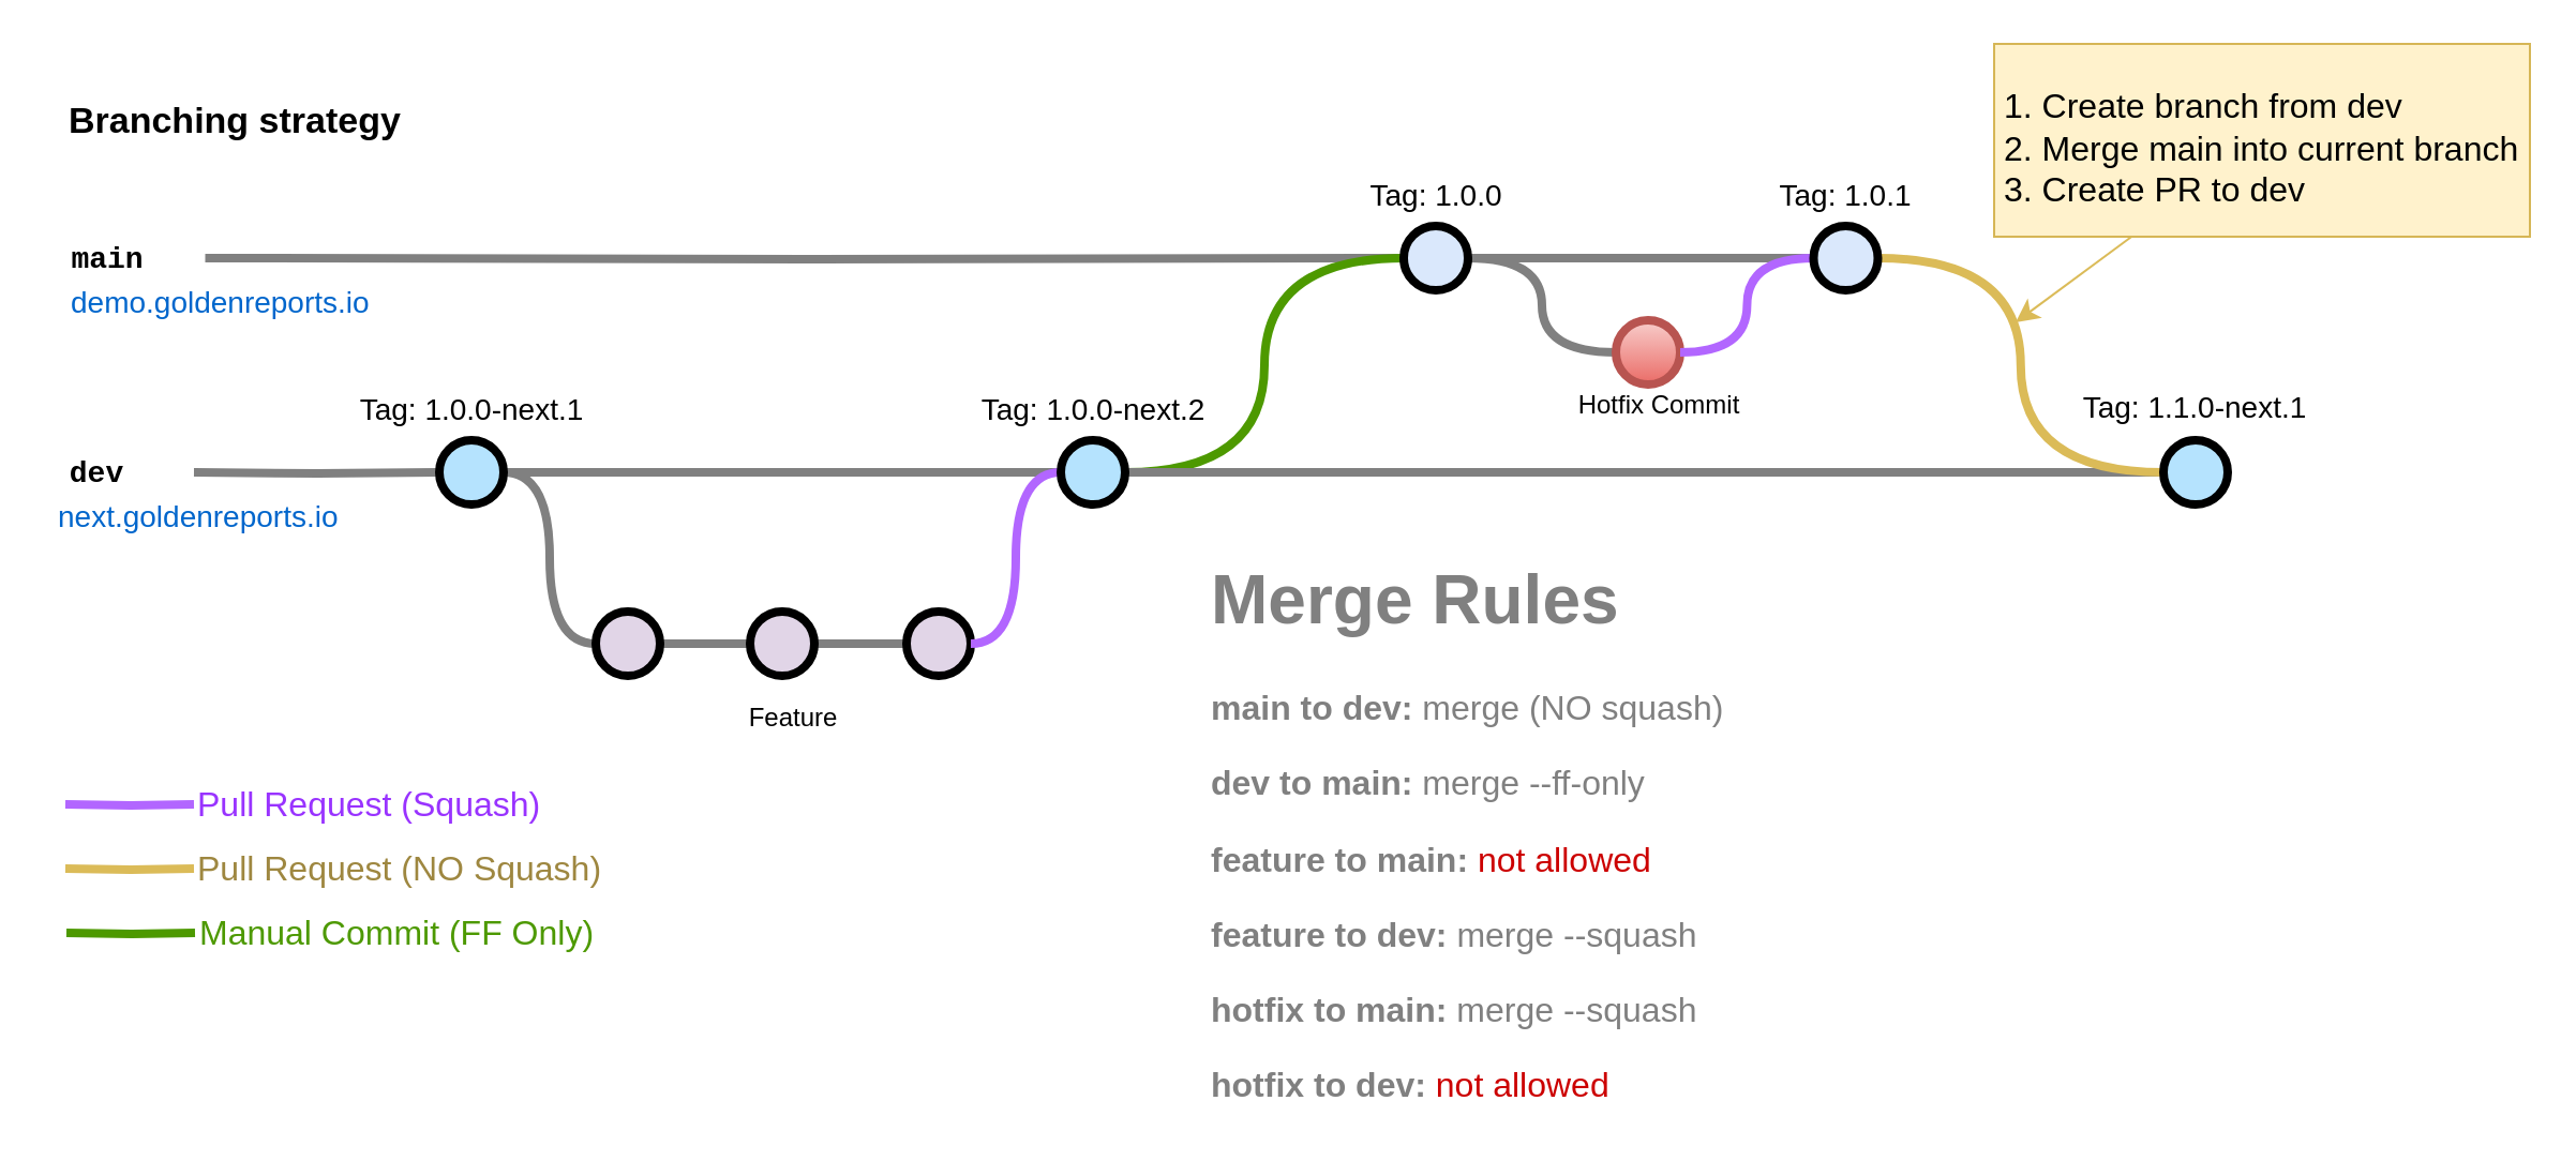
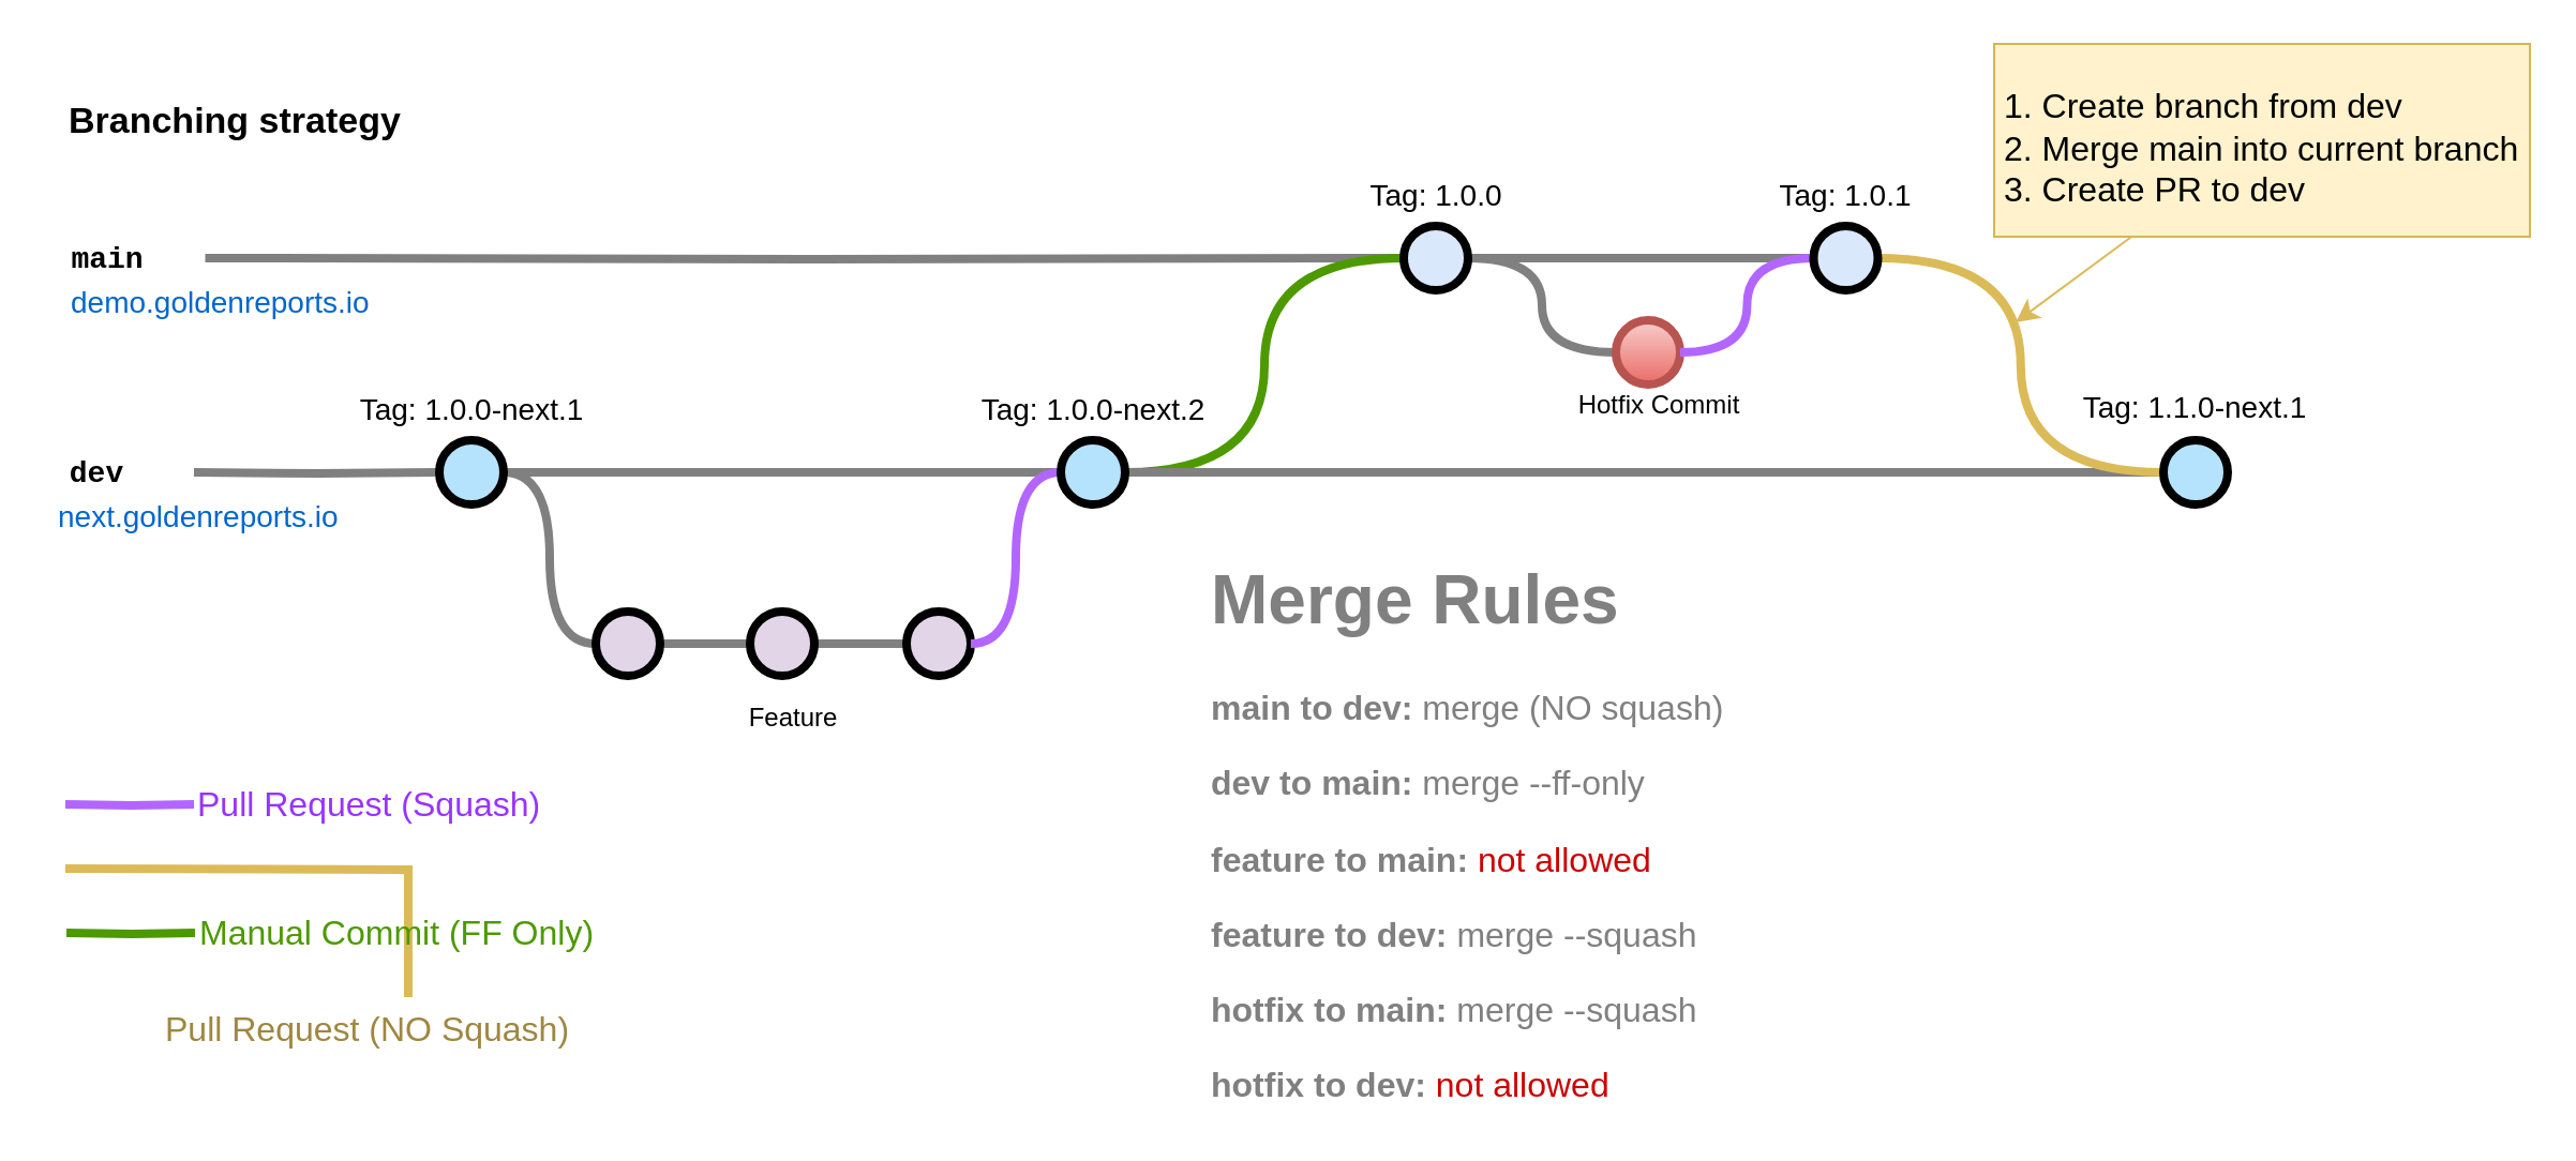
  <mxCell id="0" />
  <mxCell id="1" parent="0" />
  <mxCell id="2" value="Branching strategy" style="text;whiteSpace=wrap;html=1;fontStyle=1;fontSize=17;" parent="1" vertex="1"><mxGeometry x="30" y="40" width="542.25" height="30" as="geometry" /></mxCell>
  <mxCell id="3" style="edgeStyle=orthogonalEdgeStyle;curved=1;rounded=0;html=1;exitX=1;exitY=0.5;exitPerimeter=0;entryX=0;entryY=0.5;entryPerimeter=0;endArrow=none;endFill=0;jettySize=auto;orthogonalLoop=1;strokeWidth=4;fontSize=15;strokeColor=#808080;" parent="1" source="35" target="36" edge="1"><mxGeometry relative="1" as="geometry" /></mxCell>
  <mxCell id="4" value="" style="edgeStyle=orthogonalEdgeStyle;curved=1;rounded=0;orthogonalLoop=1;jettySize=auto;html=1;endArrow=none;endFill=0;strokeWidth=4;fontFamily=Courier New;fontSize=16;entryX=0;entryY=0.5;entryDx=0;entryDy=0;entryPerimeter=0;exitX=1;exitY=0.5;exitDx=0;exitDy=0;exitPerimeter=0;strokeColor=#808080;" parent="1" source="34" target="10" edge="1"><mxGeometry relative="1" as="geometry"><mxPoint x="664" y="215" as="targetPoint" /><mxPoint x="740" y="120" as="sourcePoint" /></mxGeometry></mxCell>
  <mxCell id="5" value="" style="edgeStyle=orthogonalEdgeStyle;rounded=0;html=1;jettySize=auto;orthogonalLoop=1;strokeWidth=4;endArrow=none;endFill=0;strokeColor=#808080;" parent="1" target="35" edge="1"><mxGeometry x="194.5" y="240" as="geometry"><mxPoint x="90" y="220" as="sourcePoint" /></mxGeometry></mxCell>
  <mxCell id="6" value="dev" style="text;html=1;strokeColor=none;fillColor=none;align=center;verticalAlign=middle;whiteSpace=wrap;overflow=hidden;fontSize=14;fontStyle=1;fontFamily=Courier New;" parent="1" vertex="1"><mxGeometry x="20" y="210" width="50" height="20" as="geometry" /></mxCell>
  <mxCell id="7" style="edgeStyle=orthogonalEdgeStyle;curved=1;rounded=0;html=1;exitX=1;exitY=0.5;exitPerimeter=0;entryX=0;entryY=0.5;entryPerimeter=0;endArrow=none;endFill=0;jettySize=auto;orthogonalLoop=1;strokeWidth=4;fontSize=15;strokeColor=#808080;" parent="1" source="36" target="37" edge="1"><mxGeometry relative="1" as="geometry" /></mxCell>
  <mxCell id="8" style="edgeStyle=orthogonalEdgeStyle;curved=1;rounded=0;html=1;exitX=1;exitY=0.5;exitPerimeter=0;entryX=0;entryY=0.5;entryPerimeter=0;endArrow=none;endFill=0;jettySize=auto;orthogonalLoop=1;strokeWidth=4;fontSize=15;strokeColor=#808080;" parent="1" source="37" target="38" edge="1"><mxGeometry relative="1" as="geometry" /></mxCell>
  <mxCell id="9" value="next.goldenreports.io" style="text;html=1;strokeColor=none;fillColor=none;align=left;verticalAlign=middle;whiteSpace=wrap;overflow=hidden;fontSize=14;fontStyle=0;fontColor=#0066CC;" parent="1" vertex="1"><mxGeometry x="25.25" y="230" width="154.75" height="20" as="geometry" /></mxCell>
  <mxCell id="10" value="" style="verticalLabelPosition=bottom;verticalAlign=top;html=1;strokeWidth=4;shape=mxgraph.flowchart.on-page_reference;plain-blue;gradientColor=#EA6B66;strokeColor=#B85450;fillColor=#F8CECC;" parent="1" vertex="1"><mxGeometry x="753.5" y="149" width="30" height="30" as="geometry" /></mxCell>
  <mxCell id="11" value="Hotfix Commit" style="text;html=1;strokeColor=none;fillColor=none;align=center;verticalAlign=middle;whiteSpace=wrap;overflow=hidden;" parent="1" vertex="1"><mxGeometry x="734" y="174" width="80" height="30" as="geometry" /></mxCell>
  <mxCell id="12" value="Tag: 1.0.1" style="text;html=1;strokeColor=none;fillColor=none;align=center;verticalAlign=middle;whiteSpace=wrap;overflow=hidden;fontSize=14;" parent="1" vertex="1"><mxGeometry x="825.75" y="80" width="70" height="20" as="geometry" /></mxCell>
  <mxCell id="13" value="Tag: 1.0.0" style="text;html=1;strokeColor=none;fillColor=none;align=center;verticalAlign=middle;whiteSpace=wrap;overflow=hidden;fontSize=14;" parent="1" vertex="1"><mxGeometry x="634.5" y="80" width="70" height="20" as="geometry" /></mxCell>
  <mxCell id="14" value="Feature" style="text;html=1;strokeColor=none;fillColor=none;align=center;verticalAlign=middle;whiteSpace=wrap;overflow=hidden;" vertex="1" parent="1"><mxGeometry x="330" y="320" width="80" height="30" as="geometry" /></mxCell>
  <mxCell id="15" value="Tag: 1.0.0-next.1" style="text;html=1;strokeColor=none;fillColor=none;align=center;verticalAlign=middle;whiteSpace=wrap;overflow=hidden;fontSize=14;" vertex="1" parent="1"><mxGeometry x="161.75" y="180" width="115.5" height="20" as="geometry" /></mxCell>
  <mxCell id="16" value="Tag: 1.0.0-next.2" style="text;html=1;strokeColor=none;fillColor=none;align=center;verticalAlign=middle;whiteSpace=wrap;overflow=hidden;fontSize=14;" vertex="1" parent="1"><mxGeometry x="451.75" y="180" width="115.5" height="20" as="geometry" /></mxCell>
  <mxCell id="17" value="" style="edgeStyle=orthogonalEdgeStyle;rounded=0;html=1;jettySize=auto;orthogonalLoop=1;strokeWidth=4;endArrow=none;endFill=0;entryX=0;entryY=0.5;entryDx=0;entryDy=0;entryPerimeter=0;strokeColor=#808080;" edge="1" parent="1" target="34"><mxGeometry x="199.75" y="140" as="geometry"><mxPoint x="95.25" y="120" as="sourcePoint" /><mxPoint x="420" y="120" as="targetPoint" /></mxGeometry></mxCell>
  <mxCell id="18" value="main" style="text;html=1;strokeColor=none;fillColor=none;align=center;verticalAlign=middle;whiteSpace=wrap;overflow=hidden;fontSize=14;fontStyle=1;fontFamily=Courier New;" vertex="1" parent="1"><mxGeometry x="25.25" y="110" width="50" height="20" as="geometry" /></mxCell>
  <mxCell id="19" value="demo.goldenreports.io" style="text;html=1;strokeColor=none;fillColor=none;align=left;verticalAlign=middle;whiteSpace=wrap;overflow=hidden;fontSize=14;fontStyle=0;fontColor=#0066CC;" vertex="1" parent="1"><mxGeometry x="30.5" y="130" width="154.75" height="20" as="geometry" /></mxCell>
  <mxCell id="20" style="edgeStyle=orthogonalEdgeStyle;curved=1;rounded=0;html=1;exitX=1;exitY=0.5;exitPerimeter=0;entryX=0;entryY=0.5;entryPerimeter=0;endArrow=none;endFill=0;jettySize=auto;orthogonalLoop=1;strokeWidth=4;fontSize=15;exitDx=0;exitDy=0;entryDx=0;entryDy=0;strokeColor=#4D9900;fontColor=#4D9900;" edge="1" parent="1" source="42" target="34"><mxGeometry relative="1" as="geometry"><mxPoint x="620" y="150" as="sourcePoint" /><mxPoint x="662" y="70" as="targetPoint" /></mxGeometry></mxCell>
  <mxCell id="21" value="Tag: 1.1.0-next.1" style="text;html=1;strokeColor=none;fillColor=none;align=center;verticalAlign=middle;whiteSpace=wrap;overflow=hidden;fontSize=14;" vertex="1" parent="1"><mxGeometry x="969" y="179" width="110" height="20" as="geometry" /></mxCell>
  <mxCell id="22" value="" style="edgeStyle=orthogonalEdgeStyle;rounded=0;html=1;jettySize=auto;orthogonalLoop=1;strokeWidth=4;endArrow=none;endFill=0;strokeColor=#B266FF;" edge="1" parent="1" target="23"><mxGeometry x="134.5" y="395" as="geometry"><mxPoint x="30" y="375" as="sourcePoint" /><mxPoint x="120" y="375" as="targetPoint" /></mxGeometry></mxCell>
  <mxCell id="23" value="Pull Request (Squash)" style="text;html=1;strokeColor=none;fillColor=none;align=left;verticalAlign=middle;whiteSpace=wrap;rounded=0;fontSize=16;fontColor=#9933FF;" vertex="1" parent="1"><mxGeometry x="90" y="360" width="220" height="30" as="geometry" /></mxCell>
  <mxCell id="24" value="" style="edgeStyle=orthogonalEdgeStyle;rounded=0;html=1;jettySize=auto;orthogonalLoop=1;strokeWidth=4;endArrow=none;endFill=0;strokeColor=#DBBB58;fontColor=#DBBB58;" edge="1" parent="1" target="25"><mxGeometry x="134.5" y="425" as="geometry"><mxPoint x="30" y="405" as="sourcePoint" /><mxPoint x="120" y="405" as="targetPoint" /></mxGeometry></mxCell>
- <mxCell id="25" value="Pull Request (NO Squash)" style="text;html=1;strokeColor=none;fillColor=none;align=left;verticalAlign=middle;whiteSpace=wrap;rounded=0;fontSize=16;fontColor=#9E8740;" vertex="1" parent="1"><mxGeometry x="90" y="390" width="230" height="30" as="geometry" /></mxCell>
+ <mxCell id="25" value="Pull Request (NO Squash)" style="text;html=1;strokeColor=none;fillColor=none;align=left;verticalAlign=middle;whiteSpace=wrap;rounded=0;fontSize=16;fontColor=#9E8740;" vertex="1" parent="1"><mxGeometry x="75" y="465" width="230" height="30" as="geometry" /></mxCell>
  <mxCell id="26" value="" style="edgeStyle=orthogonalEdgeStyle;rounded=0;html=1;jettySize=auto;orthogonalLoop=1;strokeWidth=4;endArrow=none;endFill=0;strokeColor=#4D9900;fontColor=#4D9900;" edge="1" parent="1" target="27"><mxGeometry x="135" y="455" as="geometry"><mxPoint x="30.5" y="435" as="sourcePoint" /><mxPoint x="120.5" y="435" as="targetPoint" /></mxGeometry></mxCell>
  <mxCell id="27" value="Manual Commit (FF Only)" style="text;html=1;strokeColor=none;fillColor=none;align=left;verticalAlign=middle;whiteSpace=wrap;rounded=0;fontSize=16;fontColor=#4D9900;" vertex="1" parent="1"><mxGeometry x="90.5" y="420" width="229.5" height="30" as="geometry" /></mxCell>
  <mxCell id="28" value="" style="edgeStyle=orthogonalEdgeStyle;curved=1;rounded=0;orthogonalLoop=1;jettySize=auto;html=1;endArrow=none;endFill=0;strokeWidth=4;fontFamily=Courier New;fontSize=16;exitX=1;exitY=0.5;exitDx=0;exitDy=0;exitPerimeter=0;entryX=0;entryY=0.5;entryDx=0;entryDy=0;entryPerimeter=0;strokeColor=#808080;" edge="1" parent="1" source="42" target="44"><mxGeometry relative="1" as="geometry"><mxPoint x="694.5" y="130" as="sourcePoint" /><mxPoint x="850" y="220" as="targetPoint" /></mxGeometry></mxCell>
  <mxCell id="29" value="" style="edgeStyle=orthogonalEdgeStyle;curved=1;rounded=0;orthogonalLoop=1;jettySize=auto;html=1;endArrow=none;endFill=0;strokeWidth=4;fontFamily=Courier New;fontSize=16;exitX=1;exitY=0.5;exitDx=0;exitDy=0;exitPerimeter=0;entryX=0;entryY=0.5;entryDx=0;entryDy=0;entryPerimeter=0;strokeColor=#808080;" parent="1" source="34" target="43" edge="1"><mxGeometry relative="1" as="geometry"><mxPoint x="570" y="260" as="sourcePoint" /><mxPoint x="610" y="220" as="targetPoint" /></mxGeometry></mxCell>
  <mxCell id="30" value="" style="edgeStyle=orthogonalEdgeStyle;rounded=0;html=1;jettySize=auto;orthogonalLoop=1;plain-blue;endArrow=none;endFill=0;strokeWidth=4;strokeColor=#808080;" parent="1" source="35" target="42" edge="1"><mxGeometry x="294.5" y="240" as="geometry" /></mxCell>
  <mxCell id="31" value="&lt;h1&gt;&lt;font color=&quot;#808080&quot;&gt;Merge Rules&lt;/font&gt;&lt;/h1&gt;&lt;p&gt;&lt;font color=&quot;#808080&quot;&gt;&lt;b&gt;main to dev:&lt;/b&gt; merge (NO squash)&lt;/font&gt;&lt;/p&gt;&lt;p&gt;&lt;font color=&quot;#808080&quot;&gt;&lt;b&gt;dev to main:&lt;/b&gt; merge --ff-only&lt;/font&gt;&lt;/p&gt;&lt;p&gt;&lt;font color=&quot;#808080&quot;&gt;&lt;b&gt;feature to main:&lt;/b&gt; &lt;/font&gt;not allowed&lt;/p&gt;&lt;p&gt;&lt;font color=&quot;#808080&quot;&gt;&lt;b&gt;feature to dev:&lt;/b&gt; merge --squash&lt;/font&gt;&lt;/p&gt;&lt;p&gt;&lt;font color=&quot;#808080&quot;&gt;&lt;b&gt;hotfix to main:&lt;/b&gt; merge --squash&lt;/font&gt;&lt;/p&gt;&lt;p&gt;&lt;font color=&quot;#808080&quot;&gt;&lt;b&gt;hotfix to dev:&lt;/b&gt; &lt;/font&gt;not allowed&lt;/p&gt;" style="text;html=1;strokeColor=none;fillColor=none;spacing=5;spacingTop=-20;whiteSpace=wrap;overflow=hidden;rounded=0;fontSize=16;fontColor=#CC0000;" vertex="1" parent="1"><mxGeometry x="559.63" y="250" width="417.75" height="270" as="geometry" /></mxCell>
  <mxCell id="32" style="edgeStyle=none;curved=1;rounded=0;orthogonalLoop=1;jettySize=auto;html=1;strokeColor=#DBBB58;fontSize=12;fontColor=#CC0000;startSize=8;endSize=8;" edge="1" parent="1" source="33"><mxGeometry relative="1" as="geometry"><mxPoint x="940" y="150" as="targetPoint" /></mxGeometry></mxCell>
  <mxCell id="33" value="&lt;h1 style=&quot;font-size: 12px;&quot;&gt;&lt;br&gt;&lt;/h1&gt;&lt;div&gt;1. Create branch from dev&lt;/div&gt;&lt;div&gt;2. Merge main into current branch&lt;/div&gt;&lt;div&gt;3. Create PR to dev&lt;/div&gt;" style="text;html=1;strokeColor=#d6b656;fillColor=#fff2cc;spacing=5;spacingTop=-20;whiteSpace=wrap;overflow=hidden;rounded=0;fontSize=16;" vertex="1" parent="1"><mxGeometry x="930" y="20" width="250" height="90" as="geometry" /></mxCell>
  <mxCell id="34" value="" style="verticalLabelPosition=bottom;verticalAlign=top;html=1;strokeWidth=4;shape=mxgraph.flowchart.on-page_reference;plain-blue;gradientColor=none;strokeColor=#000000;" vertex="1" parent="1"><mxGeometry x="654.5" y="105" width="30" height="30" as="geometry" /></mxCell>
  <mxCell id="35" value="" style="verticalLabelPosition=bottom;verticalAlign=top;html=1;strokeWidth=4;shape=mxgraph.flowchart.on-page_reference;plain-blue;gradientColor=none;fillColor=#B5E3Fe;strokeColor=#000000;" parent="1" vertex="1"><mxGeometry x="204.5" y="205" width="30" height="30" as="geometry" /></mxCell>
  <mxCell id="36" value="" style="verticalLabelPosition=bottom;verticalAlign=top;html=1;strokeWidth=4;shape=mxgraph.flowchart.on-page_reference;plain-purple;gradientColor=none;strokeColor=#000000;" parent="1" vertex="1"><mxGeometry x="277.5" y="285" width="30" height="30" as="geometry" /></mxCell>
  <mxCell id="37" value="" style="verticalLabelPosition=bottom;verticalAlign=top;html=1;strokeWidth=4;shape=mxgraph.flowchart.on-page_reference;plain-purple;gradientColor=none;strokeColor=#000000;" parent="1" vertex="1"><mxGeometry x="349.5" y="285" width="30" height="30" as="geometry" /></mxCell>
  <mxCell id="38" value="" style="verticalLabelPosition=bottom;verticalAlign=top;html=1;strokeWidth=4;shape=mxgraph.flowchart.on-page_reference;plain-purple;gradientColor=none;strokeColor=#000000;" parent="1" vertex="1"><mxGeometry x="422.5" y="285" width="30" height="30" as="geometry" /></mxCell>
  <mxCell id="39" style="edgeStyle=orthogonalEdgeStyle;curved=1;rounded=0;html=1;exitX=1;exitY=0.5;exitPerimeter=0;entryX=0;entryY=0.5;entryPerimeter=0;endArrow=none;endFill=0;jettySize=auto;orthogonalLoop=1;strokeWidth=4;fontSize=15;strokeColor=#B266FF;" parent="1" source="38" target="42" edge="1"><mxGeometry relative="1" as="geometry" /></mxCell>
  <mxCell id="40" value="" style="edgeStyle=orthogonalEdgeStyle;curved=1;rounded=0;orthogonalLoop=1;jettySize=auto;html=1;endArrow=none;endFill=0;strokeWidth=4;fontFamily=Courier New;fontSize=16;entryX=0;entryY=0.5;entryDx=0;entryDy=0;entryPerimeter=0;strokeColor=#B266FF;" parent="1" source="10" target="43" edge="1"><mxGeometry relative="1" as="geometry"><mxPoint x="876.75" y="200" as="targetPoint" /></mxGeometry></mxCell>
  <mxCell id="41" value="" style="edgeStyle=orthogonalEdgeStyle;curved=1;rounded=0;orthogonalLoop=1;jettySize=auto;html=1;endArrow=none;endFill=0;strokeWidth=4;fontFamily=Courier New;fontSize=16;entryX=0;entryY=0.5;entryDx=0;entryDy=0;entryPerimeter=0;exitX=1;exitY=0.5;exitDx=0;exitDy=0;exitPerimeter=0;strokeColor=#DBBB58;" edge="1" parent="1" source="43" target="44"><mxGeometry relative="1" as="geometry"><mxPoint x="919" y="204" as="targetPoint" /><mxPoint x="850" y="160" as="sourcePoint" /></mxGeometry></mxCell>
  <mxCell id="42" value="" style="verticalLabelPosition=bottom;verticalAlign=top;html=1;strokeWidth=4;shape=mxgraph.flowchart.on-page_reference;plain-blue;gradientColor=none;strokeColor=#000000;fillColor=#b5e3fe;" parent="1" vertex="1"><mxGeometry x="494.5" y="205" width="30" height="30" as="geometry" /></mxCell>
  <mxCell id="43" value="" style="verticalLabelPosition=bottom;verticalAlign=top;html=1;strokeWidth=4;shape=mxgraph.flowchart.on-page_reference;plain-blue;gradientColor=none;strokeColor=#000000;" parent="1" vertex="1"><mxGeometry x="845.75" y="105" width="30" height="30" as="geometry" /></mxCell>
  <mxCell id="44" value="" style="verticalLabelPosition=bottom;verticalAlign=top;html=1;strokeWidth=4;shape=mxgraph.flowchart.on-page_reference;plain-blue;gradientColor=none;strokeColor=#000000;fillColor=#b5e3fe;" vertex="1" parent="1"><mxGeometry x="1009" y="205" width="30" height="30" as="geometry" /></mxCell>
